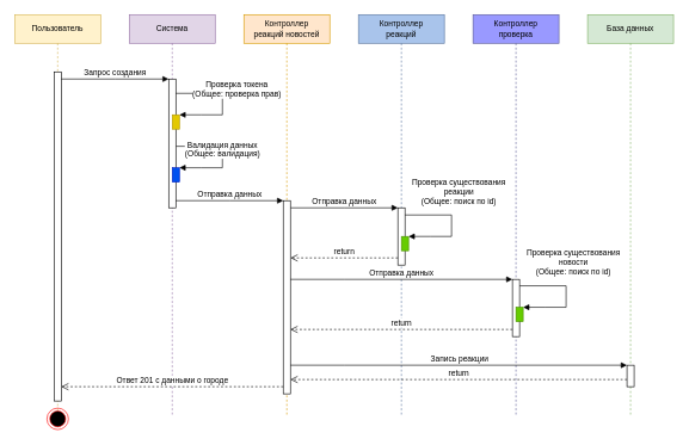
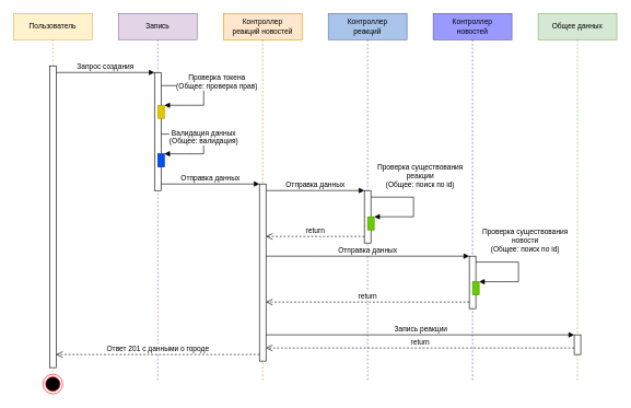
  <mxCell id="0" />
  <mxCell id="1" parent="0" />
  <mxCell id="2" value="Контроллер&lt;div&gt;реакций&lt;/div&gt;" style="shape=umlLifeline;perimeter=lifelinePerimeter;whiteSpace=wrap;html=1;container=1;collapsible=0;recursiveResize=0;outlineConnect=0;labelBackgroundColor=none;strokeColor=#59759E;fontFamily=Helvetica;fontSize=11;fillColor=#A9C4EB;" vertex="1" parent="1"><mxGeometry x="500" y="20" width="120" height="560" as="geometry" /></mxCell>
  <mxCell id="3" value="" style="html=1;points=[];perimeter=orthogonalPerimeter;labelBackgroundColor=none;strokeColor=#000000;fontFamily=Helvetica;fontSize=11;fontColor=default;fillColor=default;" vertex="1" parent="2"><mxGeometry x="55" y="270" width="10" height="80" as="geometry" /></mxCell>
  <mxCell id="4" value="Проверка существования&lt;br&gt;реакции&lt;br&gt;(Общее: поиск по id)" style="html=1;verticalAlign=bottom;endArrow=block;rounded=0;labelBackgroundColor=default;strokeColor=default;fontFamily=Helvetica;fontSize=11;fontColor=default;shape=connector;curved=0;" edge="1" parent="2" target="5"><mxGeometry x="-0.161" y="14" width="80" relative="1" as="geometry"><mxPoint x="65" y="280" as="sourcePoint" /><mxPoint x="130" y="330" as="targetPoint" /><Array as="points"><mxPoint x="130" y="280" /><mxPoint x="130" y="310" /><mxPoint x="100" y="310" /></Array><mxPoint x="-4" y="-10" as="offset" /></mxGeometry></mxCell>
  <mxCell id="5" value="" style="html=1;points=[];perimeter=orthogonalPerimeter;labelBackgroundColor=none;strokeColor=#488F00;fontFamily=Helvetica;fontSize=11;fontColor=#ffffff;fillColor=#66CC00;" vertex="1" parent="2"><mxGeometry x="60" y="310" width="10" height="20" as="geometry" /></mxCell>
  <mxCell id="6" value="Отправка данных" style="html=1;verticalAlign=bottom;endArrow=block;rounded=0;labelBackgroundColor=default;strokeColor=default;fontFamily=Helvetica;fontSize=11;fontColor=default;shape=connector;curved=0;" edge="1" parent="2"><mxGeometry x="0.003" width="80" relative="1" as="geometry"><mxPoint x="-95" y="270" as="sourcePoint" /><mxPoint x="55" y="270" as="targetPoint" /><Array as="points"><mxPoint x="-20" y="270" /></Array><mxPoint as="offset" /></mxGeometry></mxCell>
  <mxCell id="7" value="return" style="html=1;verticalAlign=bottom;endArrow=open;dashed=1;endSize=8;rounded=0;labelBackgroundColor=default;strokeColor=default;fontFamily=Helvetica;fontSize=11;fontColor=default;shape=connector;curved=0;" edge="1" parent="2"><mxGeometry x="0.002" relative="1" as="geometry"><mxPoint x="55" y="340" as="sourcePoint" /><mxPoint x="-95" y="340" as="targetPoint" /><Array as="points"><mxPoint x="-75" y="340" /></Array><mxPoint as="offset" /></mxGeometry></mxCell>
- <mxCell id="8" value="Система" style="shape=umlLifeline;perimeter=lifelinePerimeter;whiteSpace=wrap;html=1;container=1;collapsible=0;recursiveResize=0;outlineConnect=0;labelBackgroundColor=none;strokeColor=#9673a6;fontFamily=Helvetica;fontSize=11;fillColor=#e1d5e7;" vertex="1" parent="1"><mxGeometry x="180" y="20" width="120" height="560" as="geometry" /></mxCell>
+ <mxCell id="8" value="Запись" style="shape=umlLifeline;perimeter=lifelinePerimeter;whiteSpace=wrap;html=1;container=1;collapsible=0;recursiveResize=0;outlineConnect=0;labelBackgroundColor=none;strokeColor=#9673a6;fontFamily=Helvetica;fontSize=11;fillColor=#e1d5e7;" vertex="1" parent="1"><mxGeometry x="180" y="20" width="120" height="560" as="geometry" /></mxCell>
  <mxCell id="9" value="Валидация данных&lt;br&gt;(Общее: валидация)" style="html=1;verticalAlign=bottom;endArrow=block;rounded=0;labelBackgroundColor=default;strokeColor=default;fontFamily=Helvetica;fontSize=11;fontColor=default;shape=connector;curved=0;" edge="1" parent="8" target="11"><mxGeometry x="0.097" width="80" relative="1" as="geometry"><mxPoint x="65" y="184" as="sourcePoint" /><mxPoint x="130" y="234" as="targetPoint" /><Array as="points"><mxPoint x="130" y="184" /><mxPoint x="130" y="214" /><mxPoint x="100" y="214" /></Array><mxPoint as="offset" /></mxGeometry></mxCell>
  <mxCell id="10" value="" style="html=1;points=[];perimeter=orthogonalPerimeter;labelBackgroundColor=none;strokeColor=#000000;fontFamily=Helvetica;fontSize=11;fontColor=default;fillColor=default;" vertex="1" parent="8"><mxGeometry x="55" y="90" width="10" height="180" as="geometry" /></mxCell>
  <mxCell id="11" value="" style="html=1;points=[];perimeter=orthogonalPerimeter;labelBackgroundColor=none;strokeColor=#001DBC;fontFamily=Helvetica;fontSize=11;fontColor=#ffffff;fillColor=#0050ef;" vertex="1" parent="8"><mxGeometry x="60" y="214" width="10" height="20" as="geometry" /></mxCell>
  <mxCell id="12" value="" style="html=1;points=[];perimeter=orthogonalPerimeter;labelBackgroundColor=none;strokeColor=#B09500;fontFamily=Helvetica;fontSize=11;fontColor=#000000;fillColor=#e3c800;" vertex="1" parent="8"><mxGeometry x="60" y="140" width="10" height="20" as="geometry" /></mxCell>
  <mxCell id="13" value="Проверка токена&lt;br&gt;(Общее: проверка прав)" style="html=1;verticalAlign=bottom;endArrow=block;rounded=0;labelBackgroundColor=default;strokeColor=default;fontFamily=Helvetica;fontSize=11;fontColor=default;shape=connector;curved=0;" edge="1" parent="8" target="12"><mxGeometry x="-0.161" y="10" width="80" relative="1" as="geometry"><mxPoint x="65" y="110" as="sourcePoint" /><mxPoint x="130" y="160" as="targetPoint" /><Array as="points"><mxPoint x="130" y="110" /><mxPoint x="130" y="140" /><mxPoint x="100" y="140" /></Array><mxPoint x="10" y="10" as="offset" /></mxGeometry></mxCell>
  <mxCell id="14" value="Пользователь" style="shape=umlLifeline;perimeter=lifelinePerimeter;whiteSpace=wrap;html=1;container=1;collapsible=0;recursiveResize=0;outlineConnect=0;labelBackgroundColor=none;strokeColor=#d6b656;fontFamily=Helvetica;fontSize=11;fillColor=#fff2cc;" vertex="1" parent="1"><mxGeometry x="20" y="20" width="120" height="560" as="geometry" /></mxCell>
  <mxCell id="15" value="" style="html=1;points=[];perimeter=orthogonalPerimeter;labelBackgroundColor=none;strokeColor=#000000;fontFamily=Helvetica;fontSize=11;fontColor=default;fillColor=default;" vertex="1" parent="14"><mxGeometry x="55" y="80" width="10" height="460" as="geometry" /></mxCell>
  <mxCell id="16" value="Запрос создания" style="html=1;verticalAlign=bottom;endArrow=block;rounded=0;labelBackgroundColor=default;strokeColor=default;fontFamily=Helvetica;fontSize=11;fontColor=default;shape=connector;curved=0;" edge="1" parent="1" source="15" target="10"><mxGeometry x="0.003" width="80" relative="1" as="geometry"><mxPoint x="80" y="120" as="sourcePoint" /><mxPoint x="160" y="120" as="targetPoint" /><Array as="points"><mxPoint x="160" y="110" /></Array><mxPoint as="offset" /></mxGeometry></mxCell>
  <mxCell id="17" value="Контроллер&lt;div&gt;реакций новостей&lt;/div&gt;" style="shape=umlLifeline;perimeter=lifelinePerimeter;whiteSpace=wrap;html=1;container=1;collapsible=0;recursiveResize=0;outlineConnect=0;labelBackgroundColor=none;strokeColor=#d79b00;fontFamily=Helvetica;fontSize=11;fillColor=#ffe6cc;" vertex="1" parent="1"><mxGeometry x="340" y="20" width="120" height="560" as="geometry" /></mxCell>
  <mxCell id="18" value="" style="html=1;points=[];perimeter=orthogonalPerimeter;labelBackgroundColor=none;strokeColor=#000000;fontFamily=Helvetica;fontSize=11;fontColor=default;fillColor=default;" vertex="1" parent="17"><mxGeometry x="55" y="260" width="10" height="270" as="geometry" /></mxCell>
  <mxCell id="19" value="Отправка данных" style="html=1;verticalAlign=bottom;endArrow=block;rounded=0;labelBackgroundColor=default;strokeColor=default;fontFamily=Helvetica;fontSize=11;fontColor=default;shape=connector;curved=0;" edge="1" parent="17"><mxGeometry x="0.003" width="80" relative="1" as="geometry"><mxPoint x="-95" y="260" as="sourcePoint" /><mxPoint x="55" y="260" as="targetPoint" /><Array as="points"><mxPoint x="-20" y="260" /></Array><mxPoint as="offset" /></mxGeometry></mxCell>
  <mxCell id="20" value="Отправка данных" style="html=1;verticalAlign=bottom;endArrow=block;rounded=0;labelBackgroundColor=default;strokeColor=default;fontFamily=Helvetica;fontSize=11;fontColor=default;shape=connector;curved=0;" edge="1" parent="17" target="25"><mxGeometry x="0.003" width="80" relative="1" as="geometry"><mxPoint x="65" y="370" as="sourcePoint" /><mxPoint x="215" y="370" as="targetPoint" /><Array as="points"><mxPoint x="140" y="370" /></Array><mxPoint as="offset" /></mxGeometry></mxCell>
- <mxCell id="21" value="База данных" style="shape=umlLifeline;perimeter=lifelinePerimeter;whiteSpace=wrap;html=1;container=1;collapsible=0;recursiveResize=0;outlineConnect=0;labelBackgroundColor=none;strokeColor=#82b366;fontFamily=Helvetica;fontSize=11;fillColor=#d5e8d4;" vertex="1" parent="1"><mxGeometry x="820" y="20" width="120" height="560" as="geometry" /></mxCell>
+ <mxCell id="21" value="Общее данных" style="shape=umlLifeline;perimeter=lifelinePerimeter;whiteSpace=wrap;html=1;container=1;collapsible=0;recursiveResize=0;outlineConnect=0;labelBackgroundColor=none;strokeColor=#82b366;fontFamily=Helvetica;fontSize=11;fillColor=#d5e8d4;" vertex="1" parent="1"><mxGeometry x="820" y="20" width="120" height="560" as="geometry" /></mxCell>
  <mxCell id="22" value="" style="html=1;points=[];perimeter=orthogonalPerimeter;labelBackgroundColor=none;strokeColor=#000000;fontFamily=Helvetica;fontSize=11;fontColor=default;fillColor=default;" vertex="1" parent="21"><mxGeometry x="55" y="490" width="10" height="30" as="geometry" /></mxCell>
  <mxCell id="23" value="Ответ 201 с данными о городе" style="html=1;verticalAlign=bottom;endArrow=open;dashed=1;endSize=8;rounded=0;labelBackgroundColor=default;strokeColor=default;fontFamily=Helvetica;fontSize=11;fontColor=default;shape=connector;curved=0;" edge="1" parent="1"><mxGeometry x="0.002" relative="1" as="geometry"><mxPoint x="395" y="540" as="sourcePoint" /><mxPoint x="85" y="540" as="targetPoint" /><Array as="points"><mxPoint x="280" y="540" /></Array><mxPoint as="offset" /></mxGeometry></mxCell>
- <mxCell id="24" value="Контроллер&lt;div&gt;проверка&lt;/div&gt;" style="shape=umlLifeline;perimeter=lifelinePerimeter;whiteSpace=wrap;html=1;container=1;collapsible=0;recursiveResize=0;outlineConnect=0;labelBackgroundColor=none;strokeColor=#5B5B96;fontFamily=Helvetica;fontSize=11;fillColor=#9999FF;" vertex="1" parent="1"><mxGeometry x="660" y="20" width="120" height="560" as="geometry" /></mxCell>
+ <mxCell id="24" value="Контроллер&lt;div&gt;новостей&lt;/div&gt;" style="shape=umlLifeline;perimeter=lifelinePerimeter;whiteSpace=wrap;html=1;container=1;collapsible=0;recursiveResize=0;outlineConnect=0;labelBackgroundColor=none;strokeColor=#5B5B96;fontFamily=Helvetica;fontSize=11;fillColor=#9999FF;" vertex="1" parent="1"><mxGeometry x="660" y="20" width="120" height="560" as="geometry" /></mxCell>
  <mxCell id="25" value="" style="html=1;points=[];perimeter=orthogonalPerimeter;labelBackgroundColor=none;strokeColor=#000000;fontFamily=Helvetica;fontSize=11;fontColor=default;fillColor=default;" vertex="1" parent="24"><mxGeometry x="55" y="370" width="10" height="80" as="geometry" /></mxCell>
  <mxCell id="26" value="Проверка существования&lt;br&gt;новости&lt;br&gt;(Общее: поиск по id)" style="html=1;verticalAlign=bottom;endArrow=block;rounded=0;labelBackgroundColor=default;strokeColor=default;fontFamily=Helvetica;fontSize=11;fontColor=default;shape=connector;curved=0;" edge="1" parent="24" target="27"><mxGeometry x="-0.161" y="14" width="80" relative="1" as="geometry"><mxPoint x="65" y="379" as="sourcePoint" /><mxPoint x="130" y="429" as="targetPoint" /><Array as="points"><mxPoint x="130" y="379" /><mxPoint x="130" y="409" /><mxPoint x="100" y="409" /></Array><mxPoint x="-4" y="-10" as="offset" /></mxGeometry></mxCell>
  <mxCell id="27" value="" style="html=1;points=[];perimeter=orthogonalPerimeter;labelBackgroundColor=none;strokeColor=#488F00;fontFamily=Helvetica;fontSize=11;fontColor=#ffffff;fillColor=#66CC00;" vertex="1" parent="24"><mxGeometry x="60" y="409" width="10" height="20" as="geometry" /></mxCell>
  <mxCell id="28" value="return" style="html=1;verticalAlign=bottom;endArrow=open;dashed=1;endSize=8;rounded=0;labelBackgroundColor=default;strokeColor=default;fontFamily=Helvetica;fontSize=11;fontColor=default;shape=connector;curved=0;" edge="1" parent="1" source="25" target="18"><mxGeometry x="0.002" relative="1" as="geometry"><mxPoint x="710" y="460" as="sourcePoint" /><mxPoint x="560" y="460" as="targetPoint" /><Array as="points"><mxPoint x="580" y="460" /></Array><mxPoint as="offset" /></mxGeometry></mxCell>
  <mxCell id="29" value="Запись реакции" style="html=1;verticalAlign=bottom;endArrow=block;rounded=0;labelBackgroundColor=default;strokeColor=default;fontFamily=Helvetica;fontSize=11;fontColor=default;shape=connector;curved=0;" edge="1" parent="1" target="22"><mxGeometry x="0.003" width="80" relative="1" as="geometry"><mxPoint x="405" y="510" as="sourcePoint" /><mxPoint x="555" y="510" as="targetPoint" /><Array as="points"><mxPoint x="480" y="510" /></Array><mxPoint as="offset" /></mxGeometry></mxCell>
  <mxCell id="30" value="return" style="html=1;verticalAlign=bottom;endArrow=open;dashed=1;endSize=8;rounded=0;labelBackgroundColor=default;strokeColor=default;fontFamily=Helvetica;fontSize=11;fontColor=default;shape=connector;curved=0;" edge="1" parent="1" source="22" target="18"><mxGeometry x="0.002" relative="1" as="geometry"><mxPoint x="555" y="530" as="sourcePoint" /><mxPoint x="405" y="530" as="targetPoint" /><Array as="points"><mxPoint x="450" y="530" /></Array><mxPoint as="offset" /></mxGeometry></mxCell>
  <mxCell id="31" value="" style="ellipse;html=1;shape=endState;fillColor=#000000;strokeColor=#ff0000;labelBackgroundColor=none;fontFamily=Helvetica;fontSize=11;fontColor=default;" vertex="1" parent="1"><mxGeometry x="65" y="570" width="30" height="30" as="geometry" /></mxCell>
